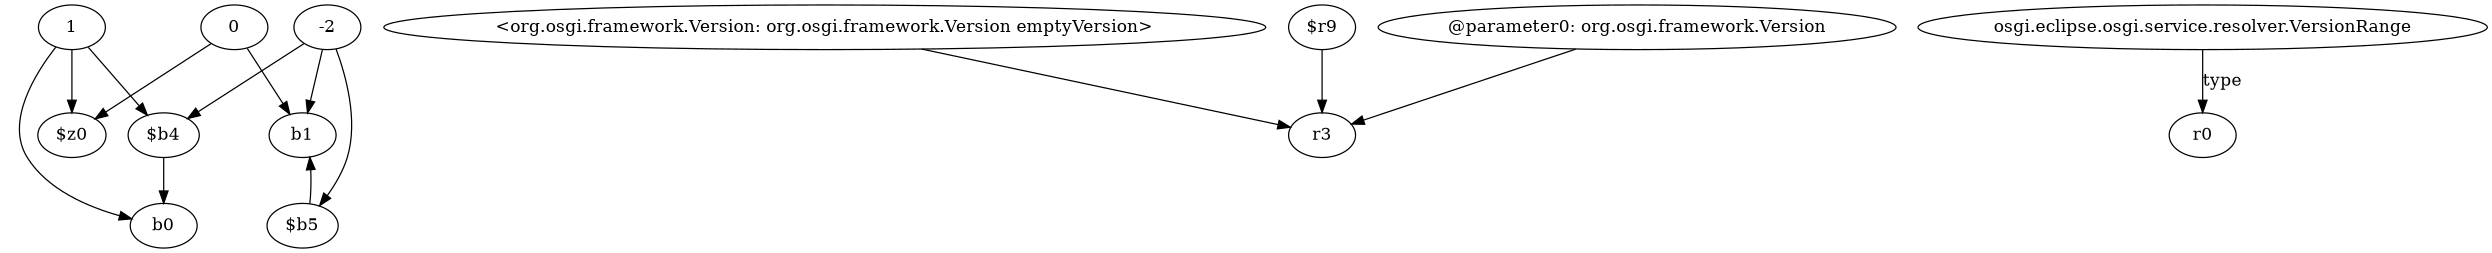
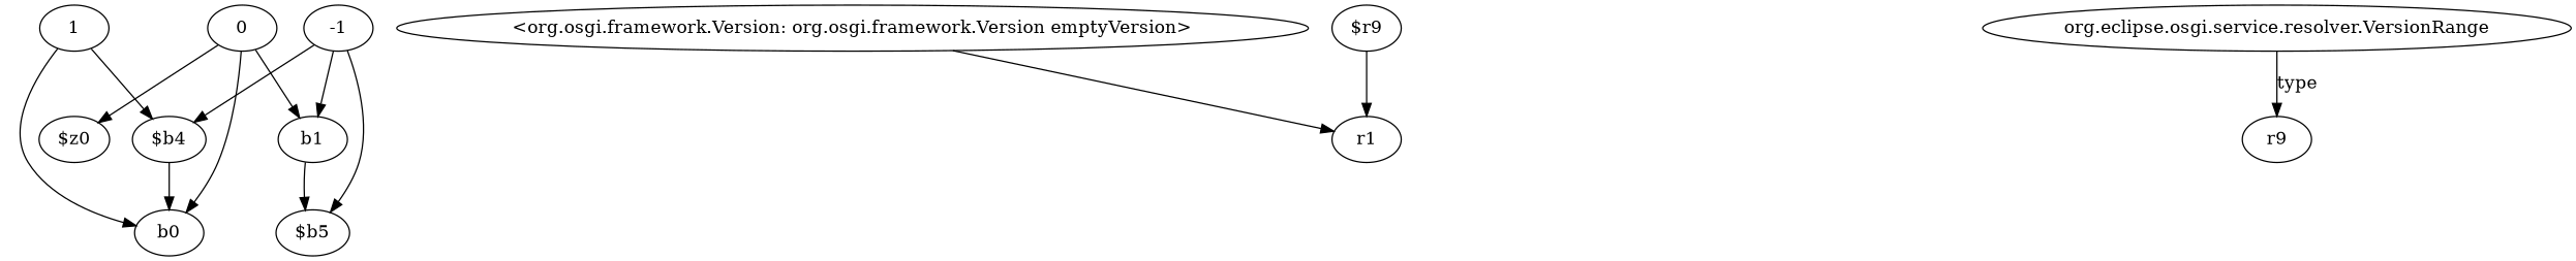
  digraph {
    n1 [label=1]
    n2 [label="$z0"]
    n3 [label="$b4"]
    n4 [label=b0]
    n5 [label="<org.osgi.framework.Version: org.osgi.framework.Version emptyVersion>"]
-   n6 [label=r3]
+   n6 [label=r1]
    n7 [label=0]
    n8 [label=b1]
    n9 [label="$b5"]
    n10 [label="$r9"]
-   n11 [label="osgi.eclipse.osgi.service.resolver.VersionRange"]
-   n12 [label=r0]
-   n13 [label="@parameter0: org.osgi.framework.Version"]
-   n14 [label=-2]
-   n1 -> n2
+   n11 [label="org.eclipse.osgi.service.resolver.VersionRange"]
+   n12 [label=r9]
+   n14 [label=-1]
    n1 -> n3
    n1 -> n4
    n3 -> n4
    n5 -> n6
    n7 -> n2
+   n7 -> n4
    n7 -> n8
-   n9 -> n8
+   n8 -> n9
    n10 -> n6
    n11 -> n12 [label=type]
-   n13 -> n6
    n14 -> n3
    n14 -> n8
    n14 -> n9
  }
